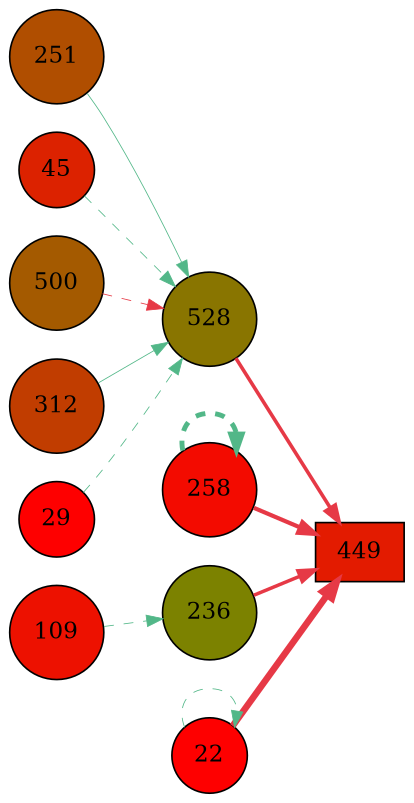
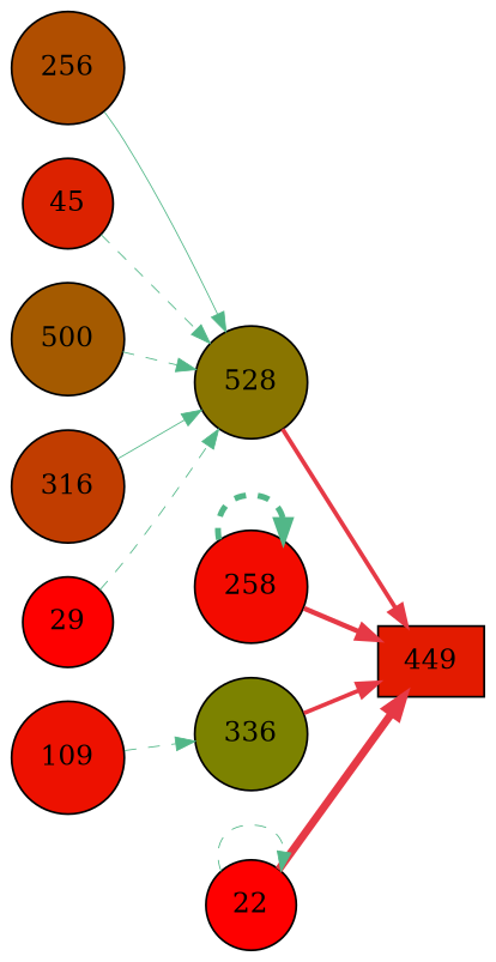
  digraph {
    rankdir=LR
    node [fillcolor="#fe0000" shape=circle style=filled]
    edge [color="#52b788" penwidth=0.50 style=dashed]
-   n1 [fillcolor="#b04e00" label=251]
+   n1 [fillcolor="#b04e00" label=256]
    n2 [fillcolor="#897500" label=528]
    n3 [fillcolor="#e31b00" label=449 shape=box]
    n4 [fillcolor="#f30b00" label=258]
-   n5 [fillcolor="#7c8200" label=236]
+   n5 [fillcolor="#7c8200" label=336]
    n6 [fillcolor="#dc2200" label=45]
    n7 [fillcolor="#ed1100" label=109]
    n8 [fillcolor="#a45a00" label=500]
    n9 [label=22]
-   n10 [fillcolor="#c13d00" label=312]
+   n10 [fillcolor="#c13d00" label=316]
    n11 [label=29]
    n1 -> n2 [style=solid]
    n2 -> n3 [color="#e63946" penwidth=2.19 style=""]
    n4 -> n3 [color="#e63946" penwidth=2.56 style=""]
    n4 -> n4 [penwidth=3.00]
    n5 -> n3 [color="#e63946" penwidth=2.15 style=""]
    n6 -> n2
    n7 -> n5
-   n8 -> n2 [color="#e63946"]
+   n8 -> n2
    n9 -> n3 [color="#e63946" penwidth=4.00 style=""]
    n9 -> n9
    n10 -> n2 [style=solid]
    n11 -> n2
  }
